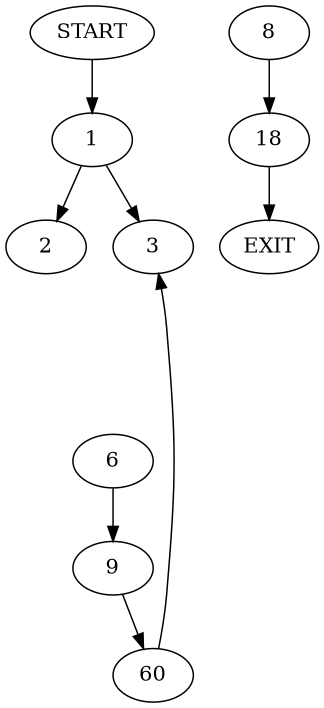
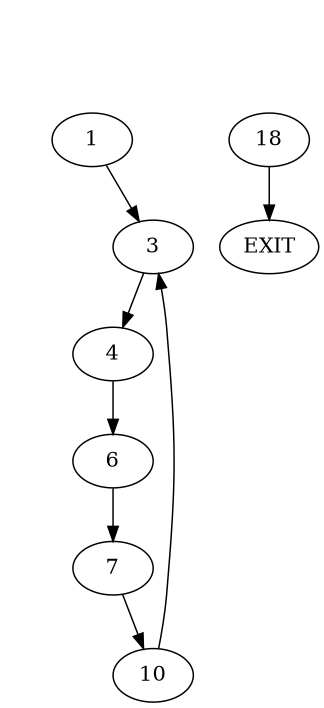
  digraph {
-   n1 [label=START]
    1
-   2
    3
    n5 [label=EXIT]
+   4
    6
-   7 [label=9]
-   10 [label=60]
+   7
+   10
    n10 [label=18]
-   8
-   n1 -> 1
-   1 -> 2
    1 -> 3
+   3 -> 4
+   4 -> 6
    6 -> 7
    7 -> 10
    10 -> 3
    n10 -> n5
-   8 -> n10
  }
